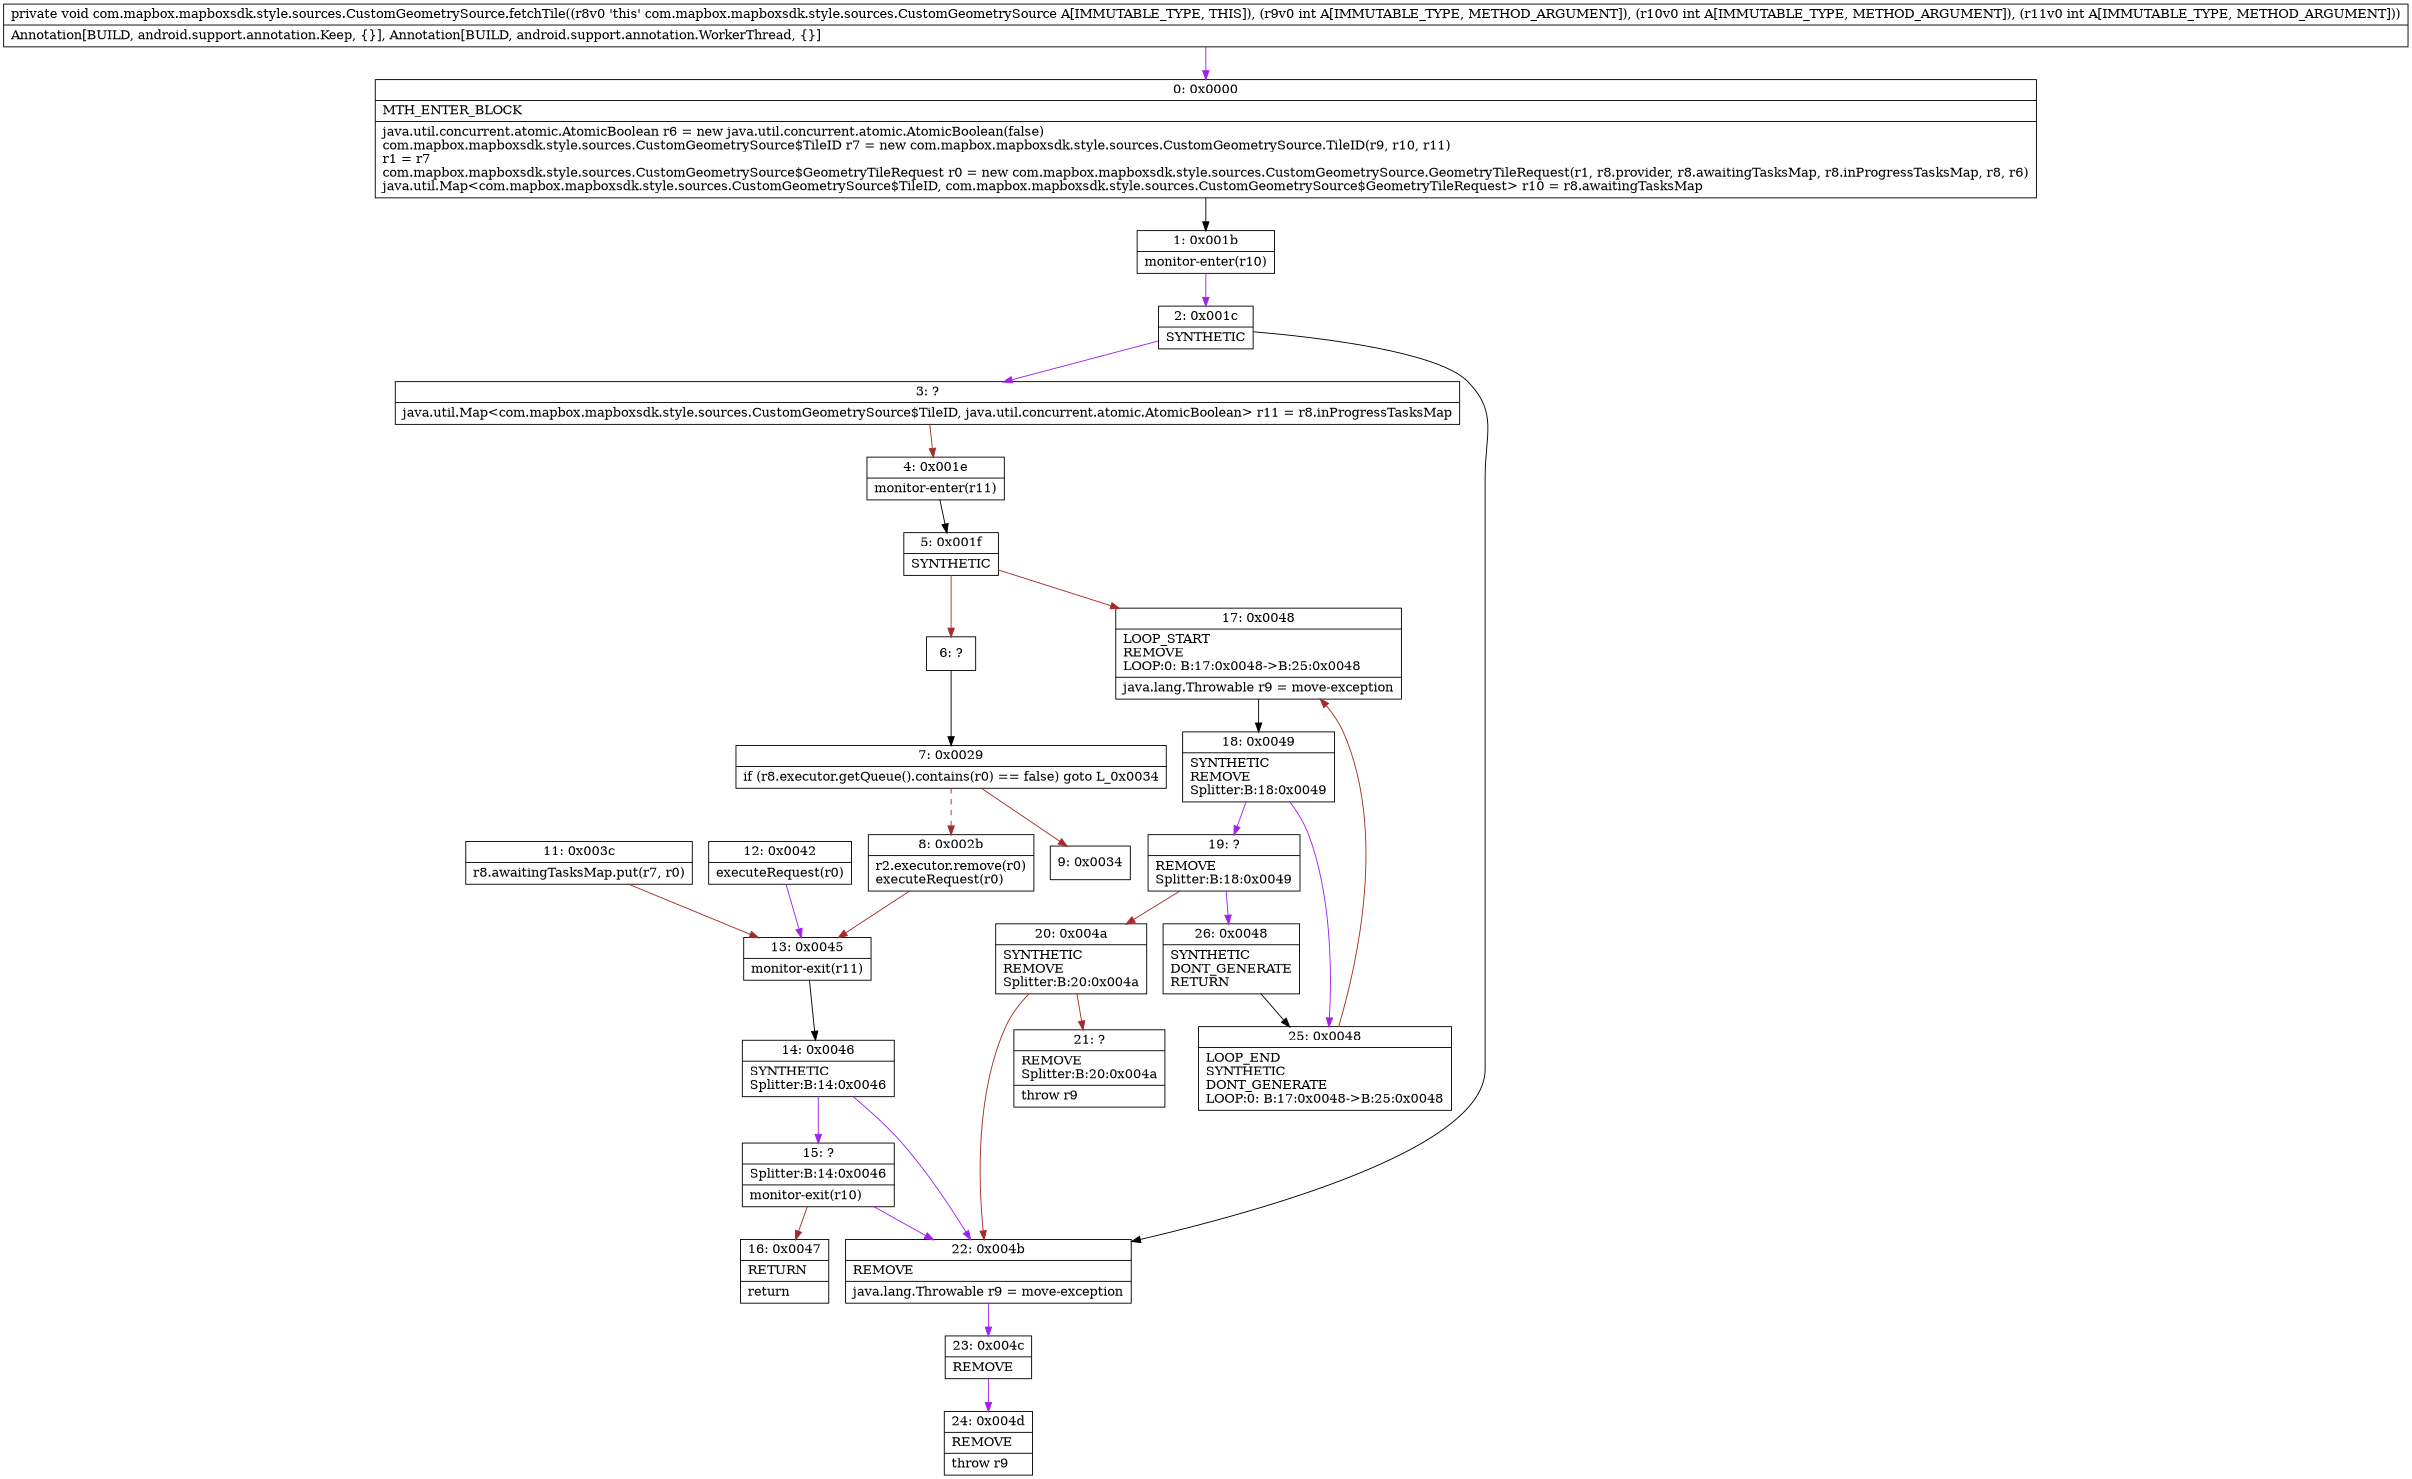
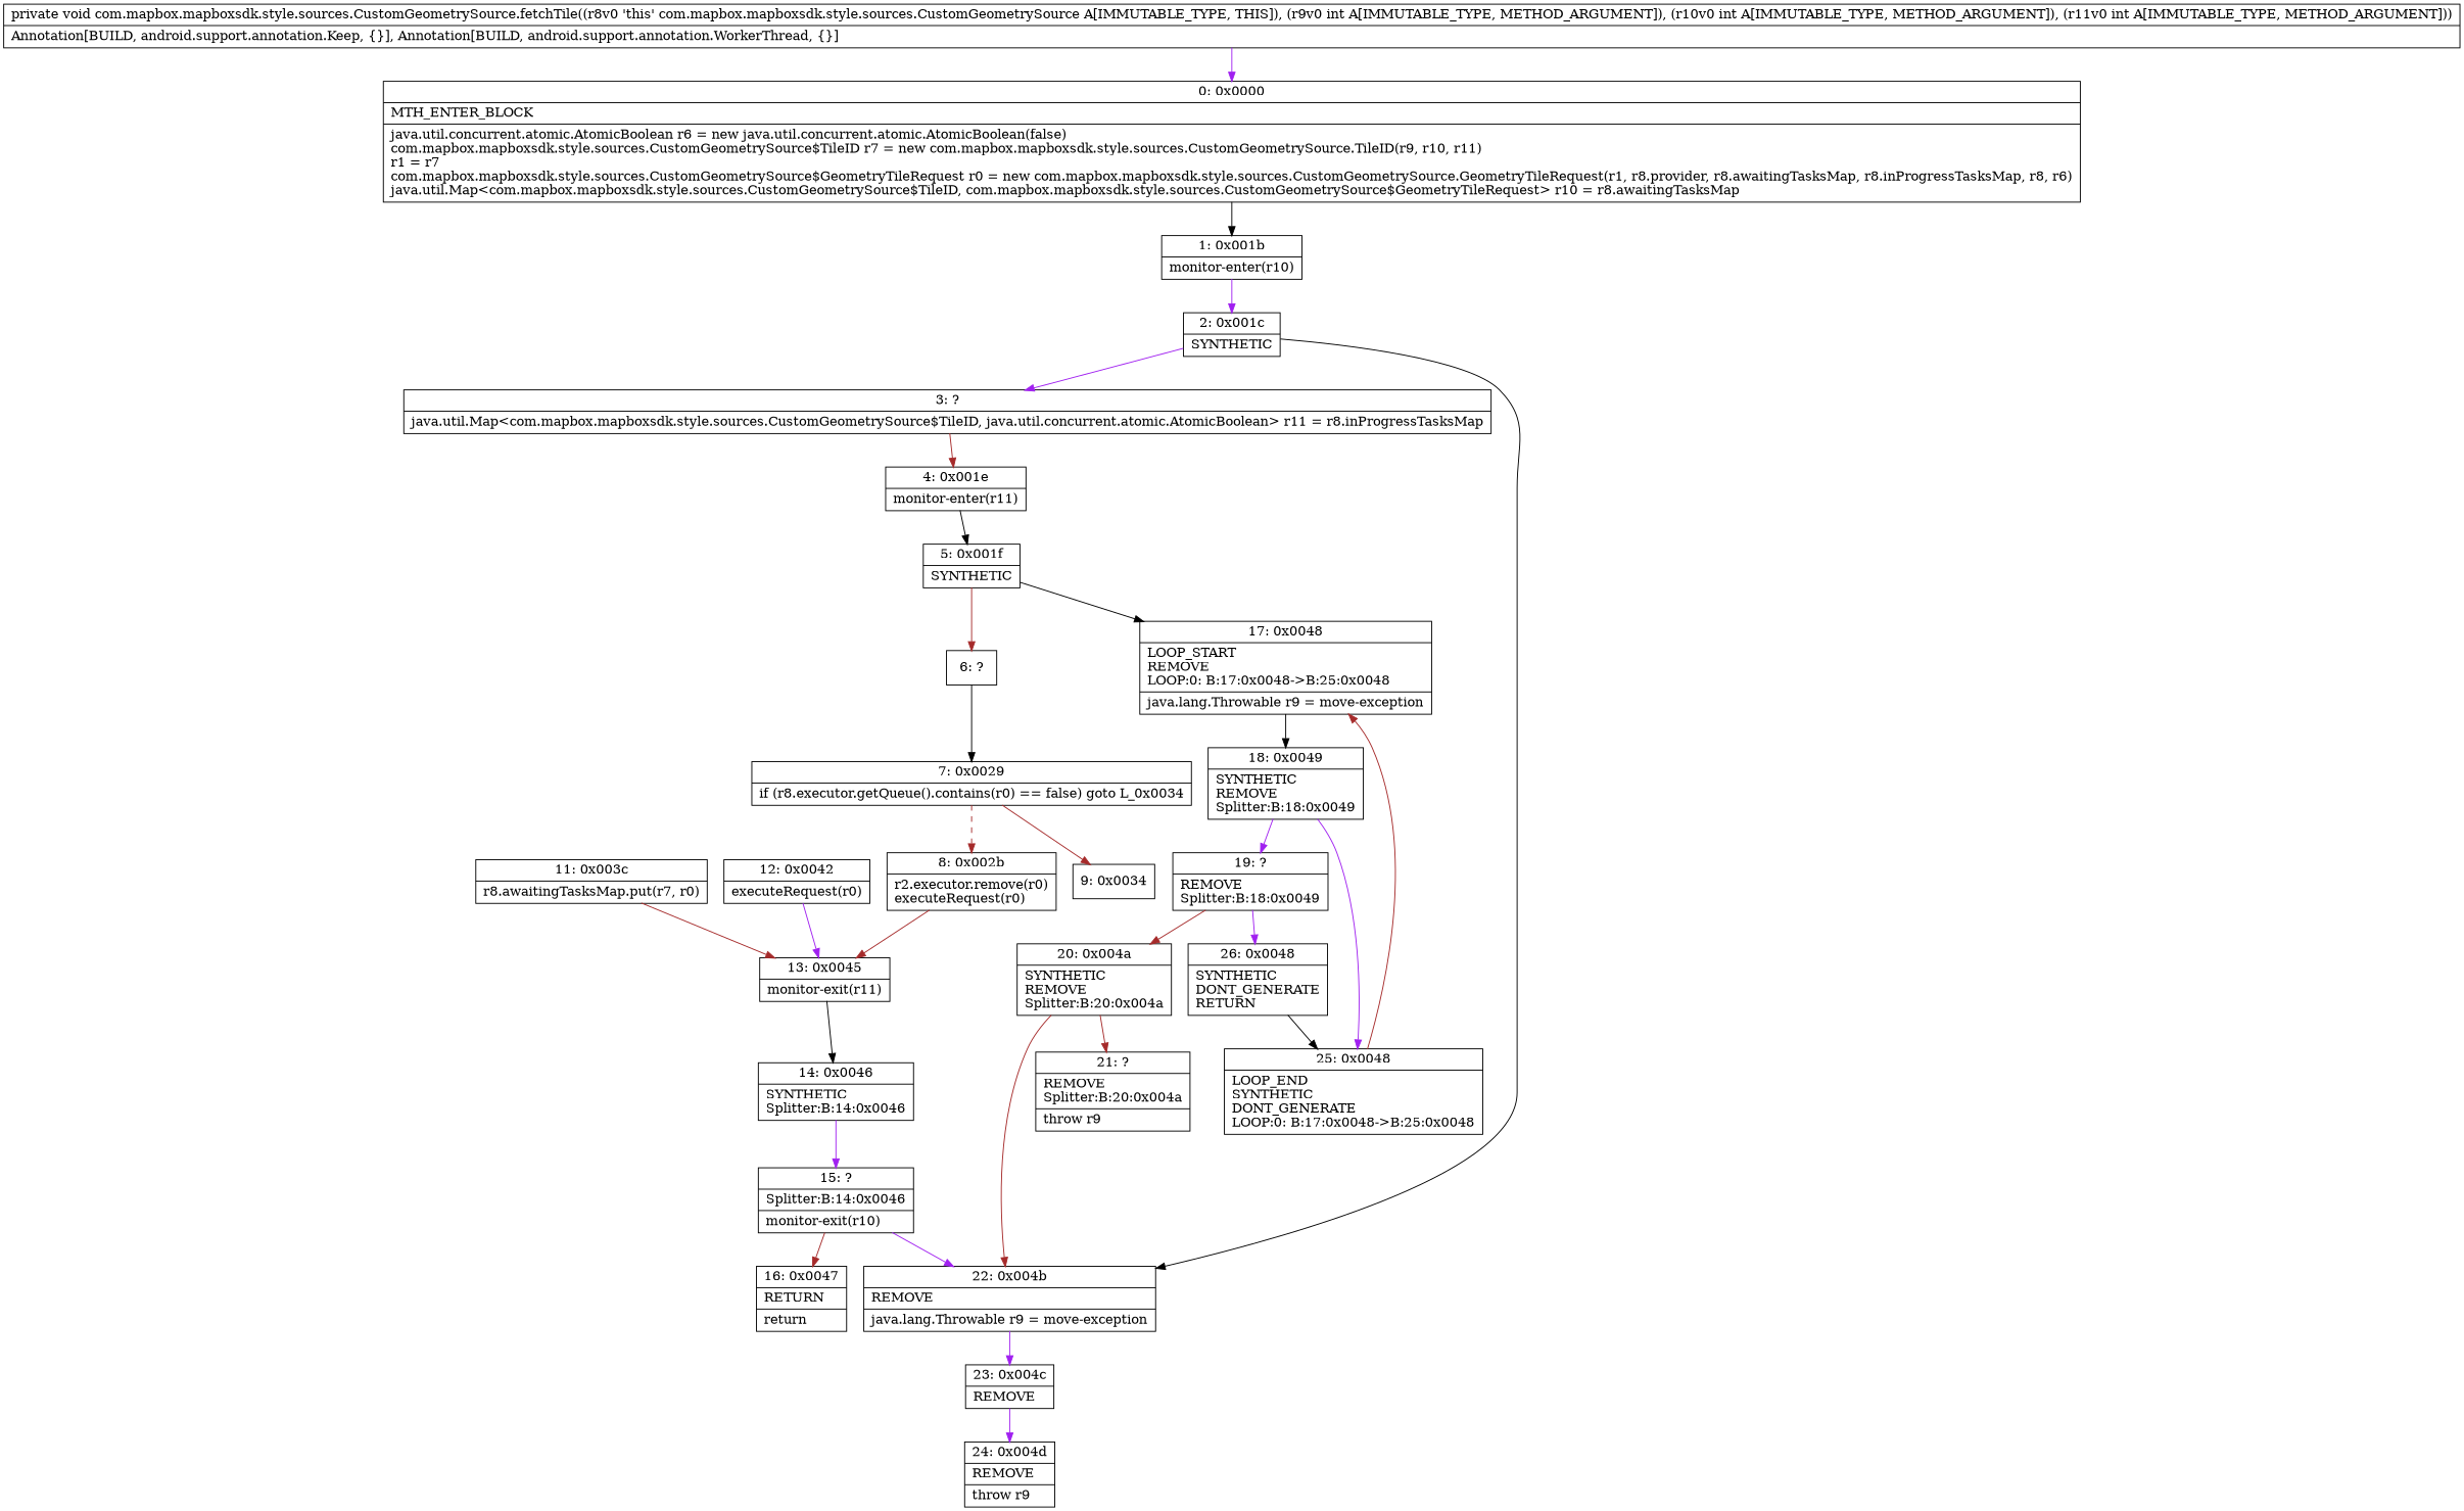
  digraph {
    node [shape=record]
    edge [color=purple]
    n1 [label="{0\:\ 0x0000|MTH_ENTER_BLOCK\l|java.util.concurrent.atomic.AtomicBoolean r6 = new java.util.concurrent.atomic.AtomicBoolean(false)\lcom.mapbox.mapboxsdk.style.sources.CustomGeometrySource$TileID r7 = new com.mapbox.mapboxsdk.style.sources.CustomGeometrySource.TileID(r9, r10, r11)\lr1 = r7\lcom.mapbox.mapboxsdk.style.sources.CustomGeometrySource$GeometryTileRequest r0 = new com.mapbox.mapboxsdk.style.sources.CustomGeometrySource.GeometryTileRequest(r1, r8.provider, r8.awaitingTasksMap, r8.inProgressTasksMap, r8, r6)\ljava.util.Map\<com.mapbox.mapboxsdk.style.sources.CustomGeometrySource$TileID, com.mapbox.mapboxsdk.style.sources.CustomGeometrySource$GeometryTileRequest\> r10 = r8.awaitingTasksMap\l}"]
    n2 [label="{1\:\ 0x001b|monitor\-enter(r10)\l}"]
    n3 [label="{2\:\ 0x001c|SYNTHETIC\l}"]
    n4 [label="{3\:\ ?|java.util.Map\<com.mapbox.mapboxsdk.style.sources.CustomGeometrySource$TileID, java.util.concurrent.atomic.AtomicBoolean\> r11 = r8.inProgressTasksMap\l}"]
    n5 [label="{22\:\ 0x004b|REMOVE\l|java.lang.Throwable r9 = move\-exception\l}"]
    n6 [label="{4\:\ 0x001e|monitor\-enter(r11)\l}"]
    n7 [label="{23\:\ 0x004c|REMOVE\l}"]
    n8 [label="{5\:\ 0x001f|SYNTHETIC\l}"]
    n9 [label="{6\:\ ?}"]
    n10 [label="{17\:\ 0x0048|LOOP_START\lREMOVE\lLOOP:0: B:17:0x0048\-\>B:25:0x0048\l|java.lang.Throwable r9 = move\-exception\l}"]
    n11 [label="{7\:\ 0x0029|if (r8.executor.getQueue().contains(r0) == false) goto L_0x0034\l}"]
    n12 [label="{18\:\ 0x0049|SYNTHETIC\lREMOVE\lSplitter:B:18:0x0049\l}"]
    n13 [label="{8\:\ 0x002b|r2.executor.remove(r0)\lexecuteRequest(r0)\l}"]
    n14 [label="{9\:\ 0x0034}"]
    n15 [label="{13\:\ 0x0045|monitor\-exit(r11)\l}"]
    n16 [label="{14\:\ 0x0046|SYNTHETIC\lSplitter:B:14:0x0046\l}"]
    n17 [label="{11\:\ 0x003c|r8.awaitingTasksMap.put(r7, r0)\l}"]
    n18 [label="{12\:\ 0x0042|executeRequest(r0)\l}"]
    n19 [label="{15\:\ ?|Splitter:B:14:0x0046\l|monitor\-exit(r10)\l}"]
    n20 [label="{16\:\ 0x0047|RETURN\l|return\l}"]
    n21 [label="{19\:\ ?|REMOVE\lSplitter:B:18:0x0049\l}"]
    n22 [label="{25\:\ 0x0048|LOOP_END\lSYNTHETIC\lDONT_GENERATE\lLOOP:0: B:17:0x0048\-\>B:25:0x0048\l}"]
    n23 [label="{20\:\ 0x004a|SYNTHETIC\lREMOVE\lSplitter:B:20:0x004a\l}"]
    n24 [label="{26\:\ 0x0048|SYNTHETIC\lDONT_GENERATE\lRETURN\l}"]
    n25 [label="{21\:\ ?|REMOVE\lSplitter:B:20:0x004a\l|throw r9\l}"]
    n26 [label="{24\:\ 0x004d|REMOVE\l|throw r9\l}"]
    n27 [label="{private void com.mapbox.mapboxsdk.style.sources.CustomGeometrySource.fetchTile((r8v0 'this' com.mapbox.mapboxsdk.style.sources.CustomGeometrySource A[IMMUTABLE_TYPE, THIS]), (r9v0 int A[IMMUTABLE_TYPE, METHOD_ARGUMENT]), (r10v0 int A[IMMUTABLE_TYPE, METHOD_ARGUMENT]), (r11v0 int A[IMMUTABLE_TYPE, METHOD_ARGUMENT]))  | Annotation[BUILD, android.support.annotation.Keep, \{\}], Annotation[BUILD, android.support.annotation.WorkerThread, \{\}]\l}"]
    n1 -> n2 [color=black]
    n2 -> n3
    n3 -> n4
    n3 -> n5 [color=black]
    n4 -> n6 [color=brown]
    n5 -> n7
    n6 -> n8 [color=black]
    n7 -> n26
    n8 -> n9 [color=brown]
-   n8 -> n10 [color=brown]
+   n8 -> n10 [color=black]
    n9 -> n11 [color=black]
    n10 -> n12 [color=black]
    n11 -> n13 [color=brown style=dashed]
    n11 -> n14 [color=brown]
    n12 -> n21
    n12 -> n22
    n13 -> n15 [color=brown]
    n15 -> n16 [color=black]
-   n16 -> n5
    n16 -> n19
    n17 -> n15 [color=brown]
    n18 -> n15
    n19 -> n5
    n19 -> n20 [color=brown]
    n21 -> n23 [color=brown]
    n21 -> n24
    n22 -> n10 [color=brown]
    n23 -> n5 [color=brown]
    n23 -> n25 [color=brown]
    n24 -> n22 [color=black]
    n27 -> n1
  }
